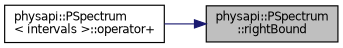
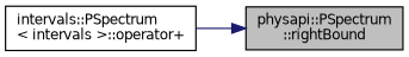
  digraph {
    rankdir=RL
    node [color=black fontname=Helvetica fontsize=10 shape=record style=filled]
    n1 [fillcolor=grey75 fontcolor=black height=0.2 label="physapi::PSpectrum\l::rightBound" width=0.4]
-   n2 [fillcolor=white height=0.2 label="physapi::PSpectrum\l\< intervals \>::operator+" width=0.4]
+   n2 [fillcolor=white height=0.2 label="intervals::PSpectrum\l\< intervals \>::operator+" width=0.4]
    n1 -> n2 [color=midnightblue dir=back fontname=Helvetica fontsize=10 labelfontname=Helvetica labelfontsize=10 style=solid]
  }
